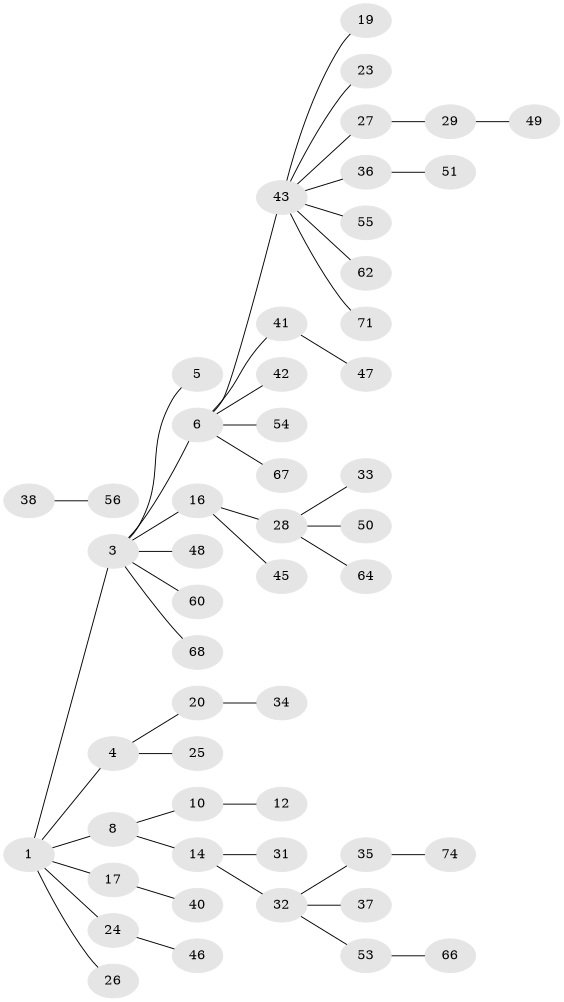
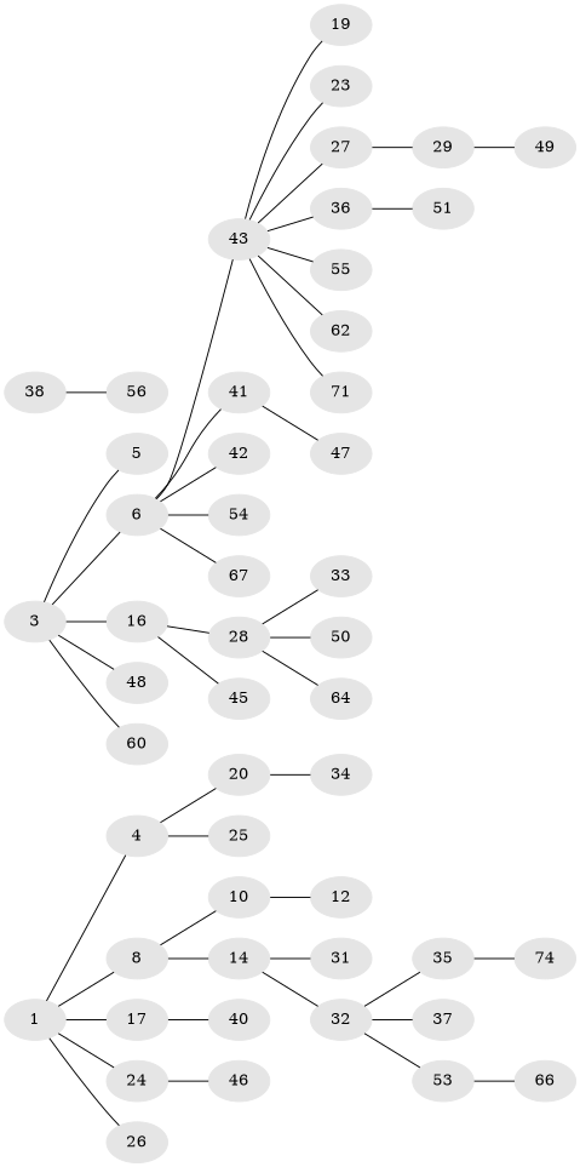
  graph {
    rankdir=LR
    node [color=gray90 style=filled]
    1 [super="+2"]
    3
    4 [super="+15"]
    8 [super="+21+57"]
    17 [super="+30"]
    24 [super="+39"]
    26
    5 [super="+7"]
    6 [super="+11+9"]
    16 [super="+22"]
    48
    60 [super="+70"]
-   68
    20
    25
    10
    14
    40
    46
    n20 [label=43]
    41 [super="+69+43"]
    42 [super="+58+65"]
    54
    67
    28
    45
    34
    38 [super="+72"]
    56
    19
    23
    27
    36
    55
    62
    71
    47
    12
    31
    32
    29
    51
    35 [super="+52"]
    37
    53
    33
    50
    64
    49
    74
    66
-   1 -- 3
    1 -- 4
    1 -- 8
    1 -- 17
    1 -- 24
    1 -- 26
    3 -- 5
    3 -- 6
    3 -- 16
    3 -- 48
    3 -- 60
-   3 -- 68
    4 -- 20
    4 -- 25
    8 -- 10
    8 -- 14
    17 -- 40
    24 -- 46
    6 -- n20
    6 -- 41
    6 -- 42
    6 -- 54
    6 -- 67
    16 -- 28
    16 -- 45
    20 -- 34
    10 -- 12
    14 -- 31
    14 -- 32
    n20 -- 19
    n20 -- 23
    n20 -- 27
    n20 -- 36
    n20 -- 55
    n20 -- 62
    n20 -- 71
    41 -- 47
    28 -- 33
    28 -- 50
    28 -- 64
    38 -- 56
    27 -- 29
    36 -- 51
    32 -- 35
    32 -- 37
    32 -- 53
    29 -- 49
    35 -- 74
    53 -- 66
  }
